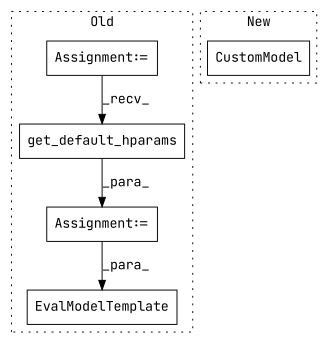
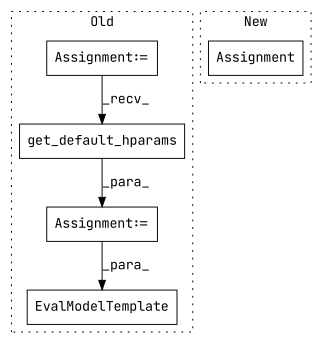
  digraph {
    fontname="JetBrains Mono"
    node [a=32 shape=box fontname="JetBrains Mono"]
    edge [fontname="JetBrains Mono"]
    n1 [l="18,1" label=EvalModelTemplate s="3247,3272"]
    n2 [l=21 label=get_default_hparams s=3214]
    n3 [a=7 l=1 label="Assignment:=" s=3195]
    n4 [a=7 l=17 label="Assignment:=" s=3139]
-   n5 [l=13 label=CustomModel s=3628]
+   n5 [l=13 label=Assignment s=3628]
    subgraph cluster_1 {
      label=Old
      style=dotted
      n1
      n2
      n3
      n4
    }
    subgraph cluster_2 {
      label=New
      style=dotted
      n5
    }
    n2 -> n3 [label=_para_]
    n3 -> n1 [label=_para_]
    n4 -> n2 [label=_recv_]
  }
